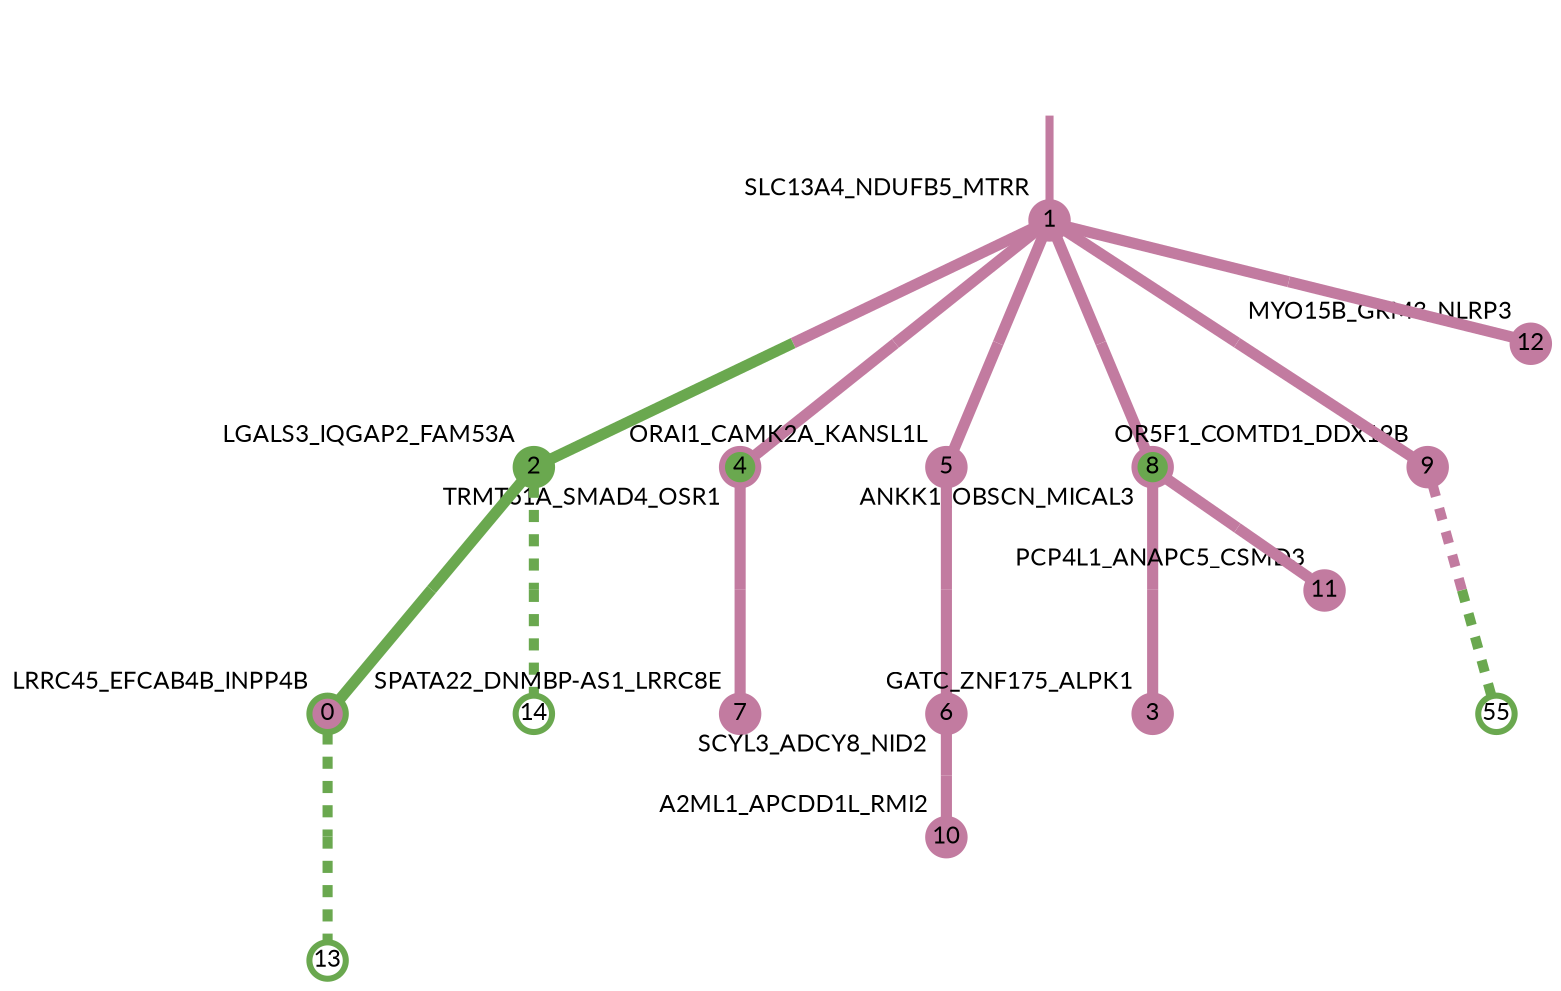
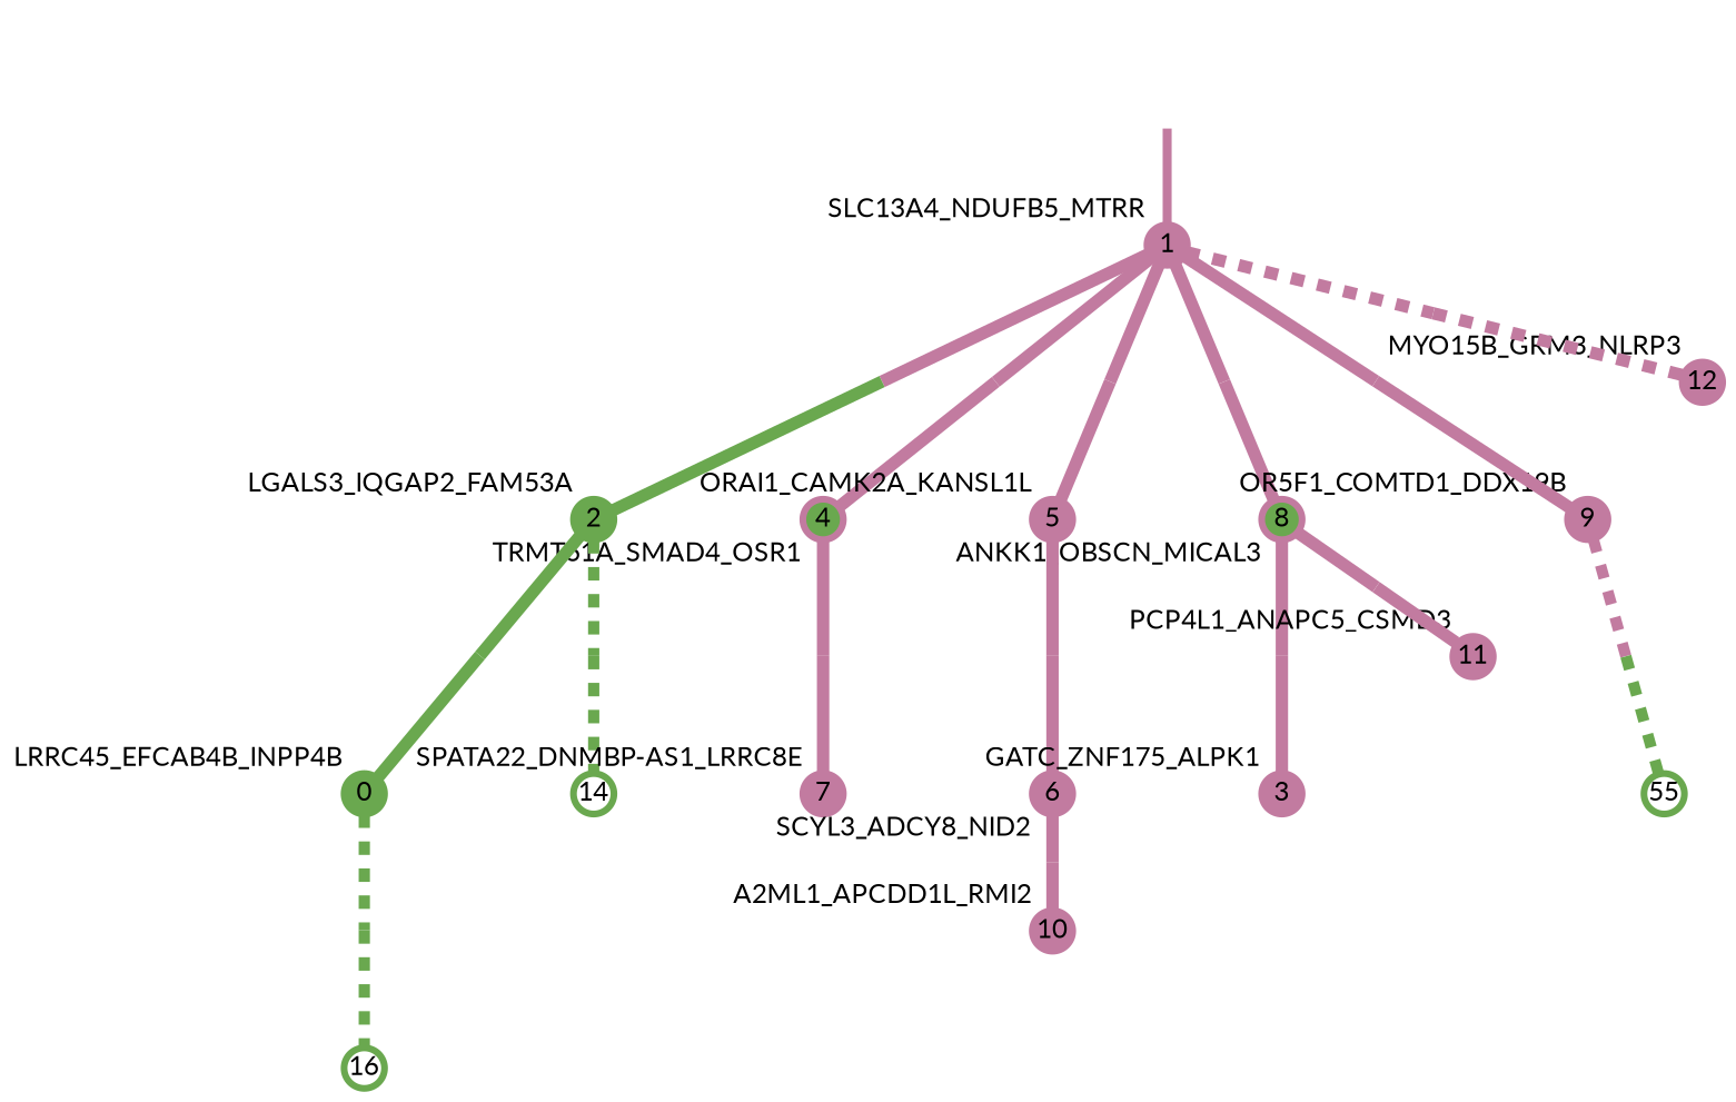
  strict digraph {
    forcelabels=true
    nodesep=0.7
    rankdir=TB
    ranksep=0.6
    splines=false
    node [color="#c27ba0ff" fillcolor="#c27ba0ff" fixedsize=true fontname=Lato fontsize="12pt" penwidth=3 shape=circle style=filled]
    edge [arrowsize=0 color="#c27ba0ff;0.5:#c27ba0ff" minlen=2.0 penwidth=5.5 style=solid]
-   0 [color="#6aa84fff" height=0.25 xlabel=LRRC45_EFCAB4B_INPP4B]
-   13 [color="#6aa84fff" fillcolor="#6aa84fff" height=0.25 style=solid]
+   0 [color="#6aa84fff" fillcolor="#6aa84fff" height=0.25 xlabel=LRRC45_EFCAB4B_INPP4B]
+   13 [color="#6aa84fff" fillcolor="#6aa84fff" height=0.25 style=solid label=16]
    1 [height=0.25 xlabel=SLC13A4_NDUFB5_MTRR]
    2 [color="#6aa84fff" fillcolor="#6aa84fff" height=0.25 xlabel=LGALS3_IQGAP2_FAM53A]
    4 [fillcolor="#6aa84fff" height=0.25 xlabel=TRMT61A_SMAD4_OSR1]
    5 [height=0.25 xlabel=ORAI1_CAMK2A_KANSL1L]
    8 [fillcolor="#6aa84fff" height=0.25 xlabel=ANKK1_OBSCN_MICAL3]
    9 [height=0.25 xlabel=OR5F1_COMTD1_DDX19B]
    12 [height=0.25 xlabel=MYO15B_GRM3_NLRP3]
    14 [color="#6aa84fff" fillcolor="#6aa84fff" height=0.25 style=solid]
    7 [height=0.25 xlabel="SPATA22_DNMBP-AS1_LRRC8E"]
    6 [height=0.25 xlabel=SCYL3_ADCY8_NID2]
    3 [height=0.25 xlabel=GATC_ZNF175_ALPK1]
    11 [height=0.25 xlabel=PCP4L1_ANAPC5_CSMD3]
    n15 [color="#6aa84fff" fillcolor="#6aa84fff" height=0.25 label=55 style=solid]
    10 [height=0.25 xlabel=A2ML1_APCDD1L_RMI2]
    normal [style=invis xlabel=SLC13A4_NDUFB5_MTRR color="" fillcolor="" fixedsize="" fontname="" fontsize="" shape=""]
    0 -> 13 [color="#6aa84fff;0.5:#6aa84fff" penwidth=5 style=dashed]
    1 -> 2 [color="#c27ba0ff;0.5:#6aa84fff"]
    1 -> 4
    1 -> 5
    1 -> 8
    1 -> 9
-   1 -> 12 [minlen=1.0]
+   1 -> 12 [minlen=1.0 style=dashed]
    2 -> 0 [color="#6aa84fff;0.5:#6aa84fff"]
    2 -> 14 [color="#6aa84fff;0.5:#6aa84fff" penwidth=5 style=dashed]
    4 -> 7
    5 -> 6
    8 -> 3
    8 -> 11 [minlen=1.0]
    9 -> n15 [color="#c27ba0ff;0.5:#6aa84fff" penwidth=5 style=dashed]
    6 -> 10 [minlen=1.1666667461395264]
    normal -> 1 [color="#c27ba0ff" penwidth=4 minlen=""]
  }
